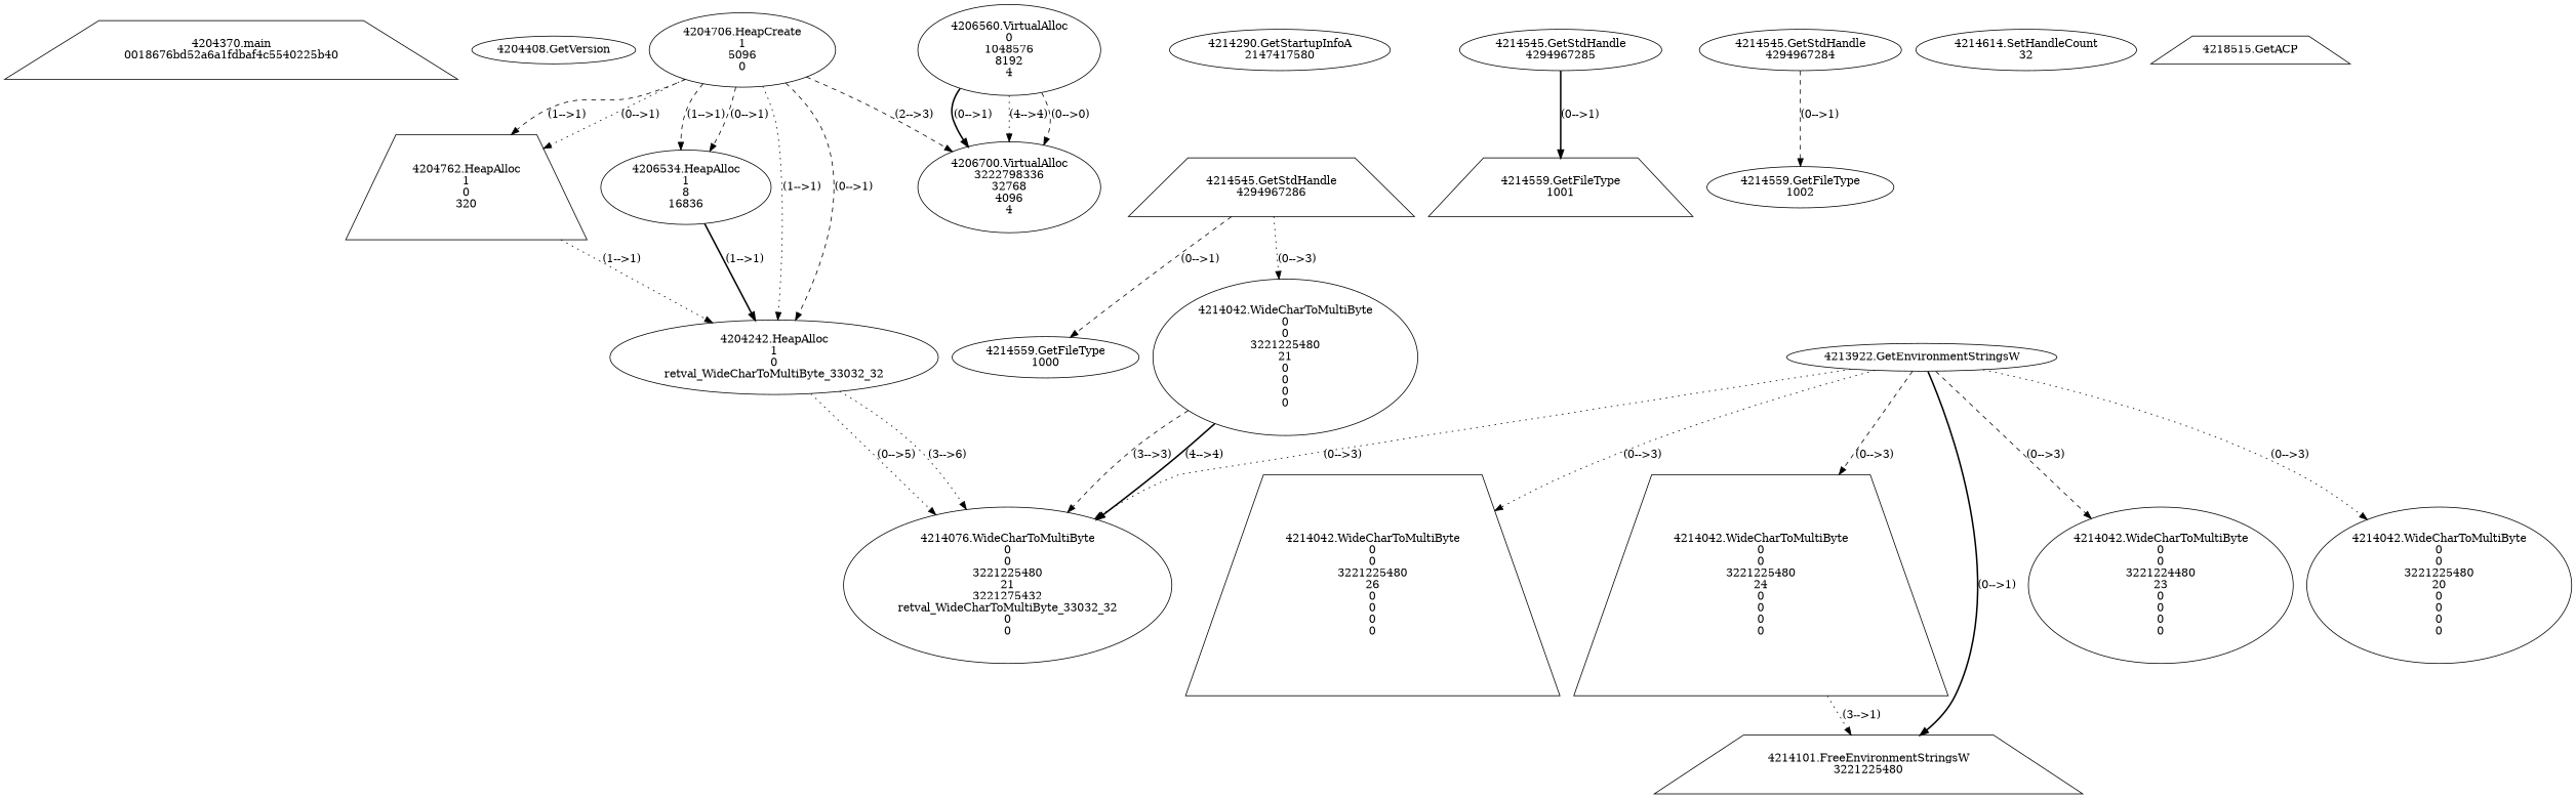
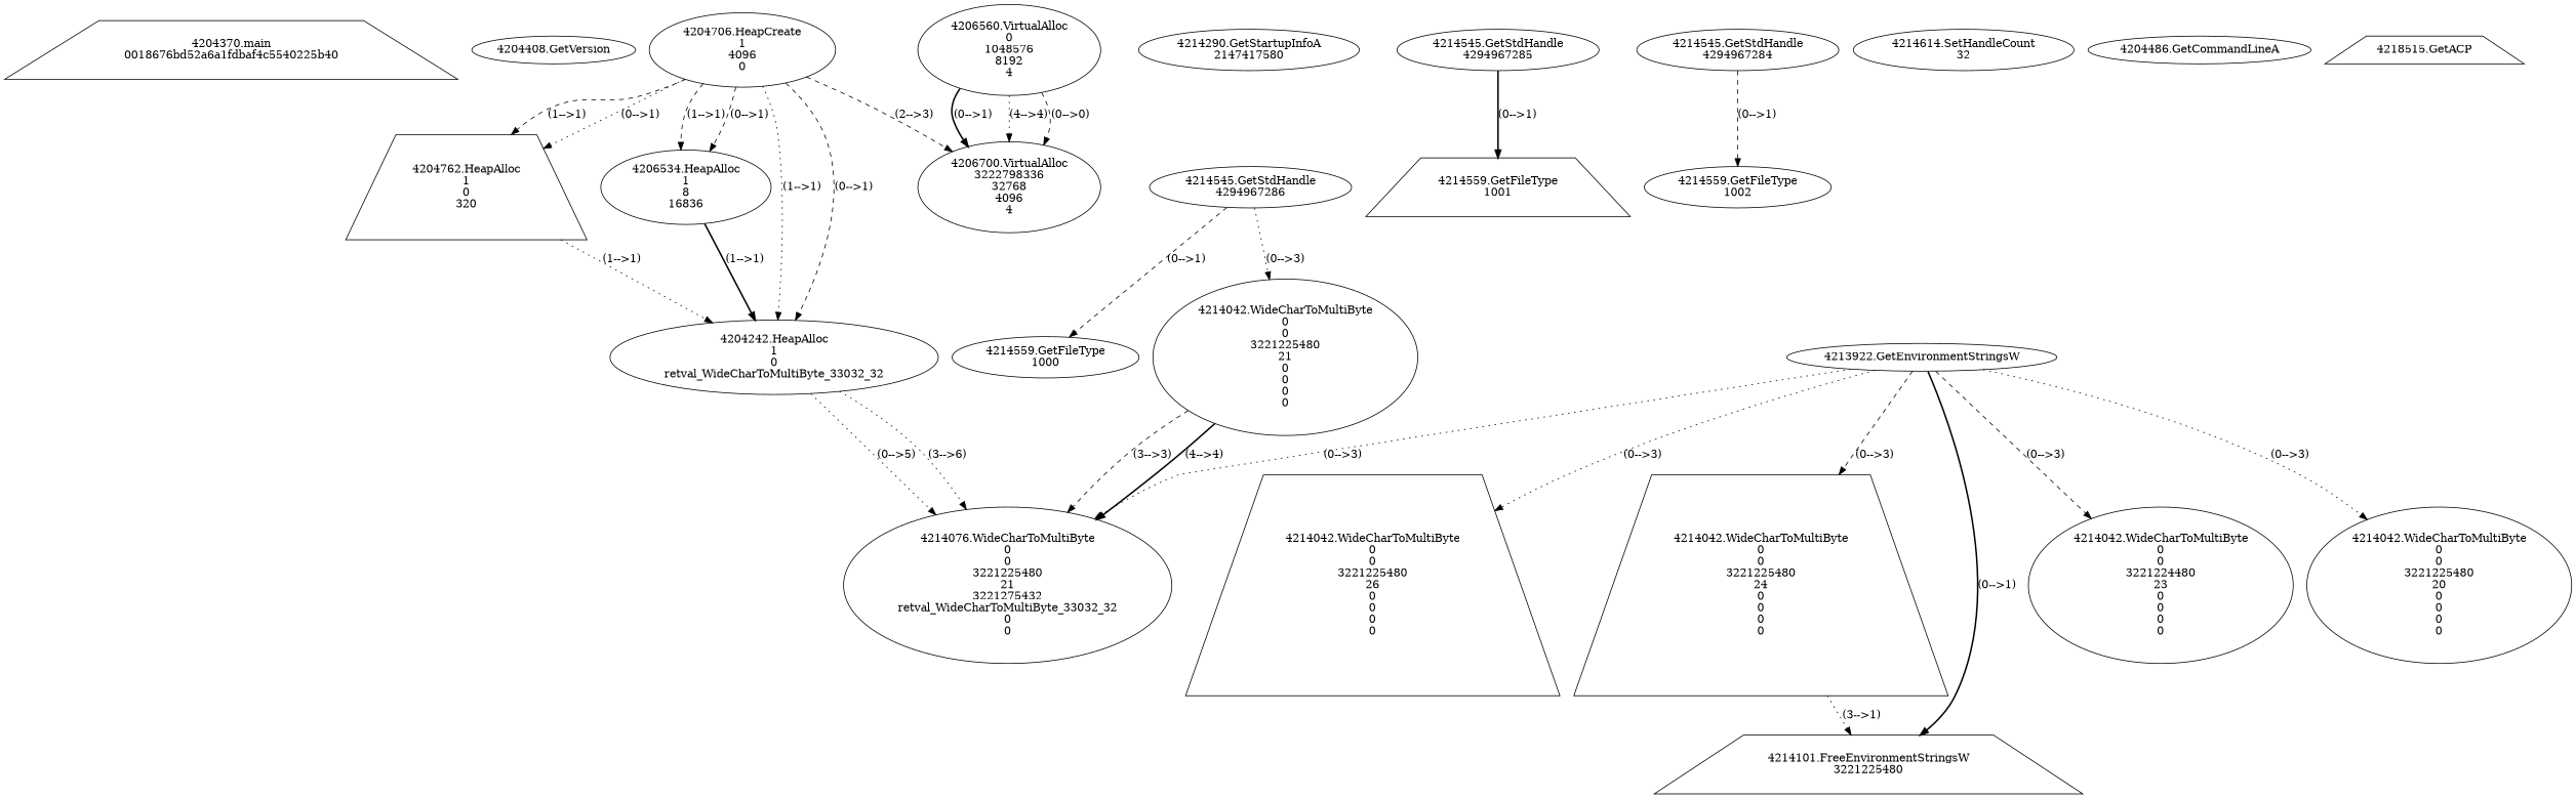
  digraph {
    node [shape=ellipse]
    edge [style=dashed]
    n1 [label="4204370.main\n0018676bd52a6a1fdbaf4c5540225b40" shape=trapezium]
    n2 [label="4204408.GetVersion\n"]
-   n3 [label="4204706.HeapCreate\n1\n5096\n0"]
+   n3 [label="4204706.HeapCreate\n1\n4096\n0"]
    n4 [label="4204762.HeapAlloc\n1\n0\n320" shape=trapezium]
    n5 [label="4206534.HeapAlloc\n1\n8\n16836"]
    n6 [label="4206700.VirtualAlloc\n3222798336\n32768\n4096\n4"]
    n7 [label="4204242.HeapAlloc\n1\n0\nretval_WideCharToMultiByte_33032_32"]
    n8 [label="4214076.WideCharToMultiByte\n0\n0\n3221225480\n21\n3221275432\nretval_WideCharToMultiByte_33032_32\n0\n0"]
    n9 [label="4206560.VirtualAlloc\n0\n1048576\n8192\n4"]
    n10 [label="4214290.GetStartupInfoA\n2147417580"]
-   n11 [label="4214545.GetStdHandle\n4294967286" shape=trapezium]
+   n11 [label="4214545.GetStdHandle\n4294967286"]
    n12 [label="4214559.GetFileType\n1000"]
    n13 [label="4214042.WideCharToMultiByte\n0\n0\n3221225480\n21\n0\n0\n0\n0"]
    n14 [label="4214545.GetStdHandle\n4294967285"]
    n15 [label="4214559.GetFileType\n1001" shape=trapezium]
    n16 [label="4214545.GetStdHandle\n4294967284"]
    n17 [label="4214559.GetFileType\n1002"]
    n18 [label="4214614.SetHandleCount\n32"]
+   n19 [label="4204486.GetCommandLineA\n"]
    n20 [label="4213922.GetEnvironmentStringsW\n"]
    n21 [label="4214042.WideCharToMultiByte\n0\n0\n3221225480\n26\n0\n0\n0\n0" shape=trapezium]
    n22 [label="4214042.WideCharToMultiByte\n0\n0\n3221225480\n24\n0\n0\n0\n0" shape=trapezium]
    n23 [label="4214101.FreeEnvironmentStringsW\n3221225480" shape=trapezium]
    n24 [label="4214042.WideCharToMultiByte\n0\n0\n3221224480\n23\n0\n0\n0\n0"]
    n25 [label="4214042.WideCharToMultiByte\n0\n0\n3221225480\n20\n0\n0\n0\n0"]
    n26 [label="4218515.GetACP\n" shape=trapezium]
    n3 -> n4 [label="(1-->1)"]
    n3 -> n4 [label="(0-->1)" style=dotted]
    n3 -> n5 [label="(1-->1)"]
    n3 -> n5 [label="(0-->1)"]
    n3 -> n6 [label="(2-->3)"]
    n3 -> n7 [label="(1-->1)" style=dotted]
    n3 -> n7 [label="(0-->1)"]
    n4 -> n7 [label="(1-->1)" style=dotted]
    n5 -> n7 [label="(1-->1)" style=bold]
    n7 -> n8 [label="(0-->5)" style=dotted]
    n7 -> n8 [label="(3-->6)" style=dotted]
    n9 -> n6 [label="(0-->1)" style=bold]
    n9 -> n6 [label="(4-->4)" style=dotted]
    n9 -> n6 [label="(0-->0)"]
    n11 -> n12 [label="(0-->1)"]
    n11 -> n13 [label="(0-->3)" style=dotted]
    n13 -> n8 [label="(3-->3)"]
    n13 -> n8 [label="(4-->4)" style=bold]
    n14 -> n15 [label="(0-->1)" style=bold]
    n16 -> n17 [label="(0-->1)"]
    n20 -> n8 [label="(0-->3)" style=dotted]
    n20 -> n21 [label="(0-->3)" style=dotted]
    n20 -> n22 [label="(0-->3)"]
    n20 -> n23 [label="(0-->1)" style=bold]
    n20 -> n24 [label="(0-->3)"]
    n20 -> n25 [label="(0-->3)" style=dotted]
    n22 -> n23 [label="(3-->1)" style=dotted]
  }
